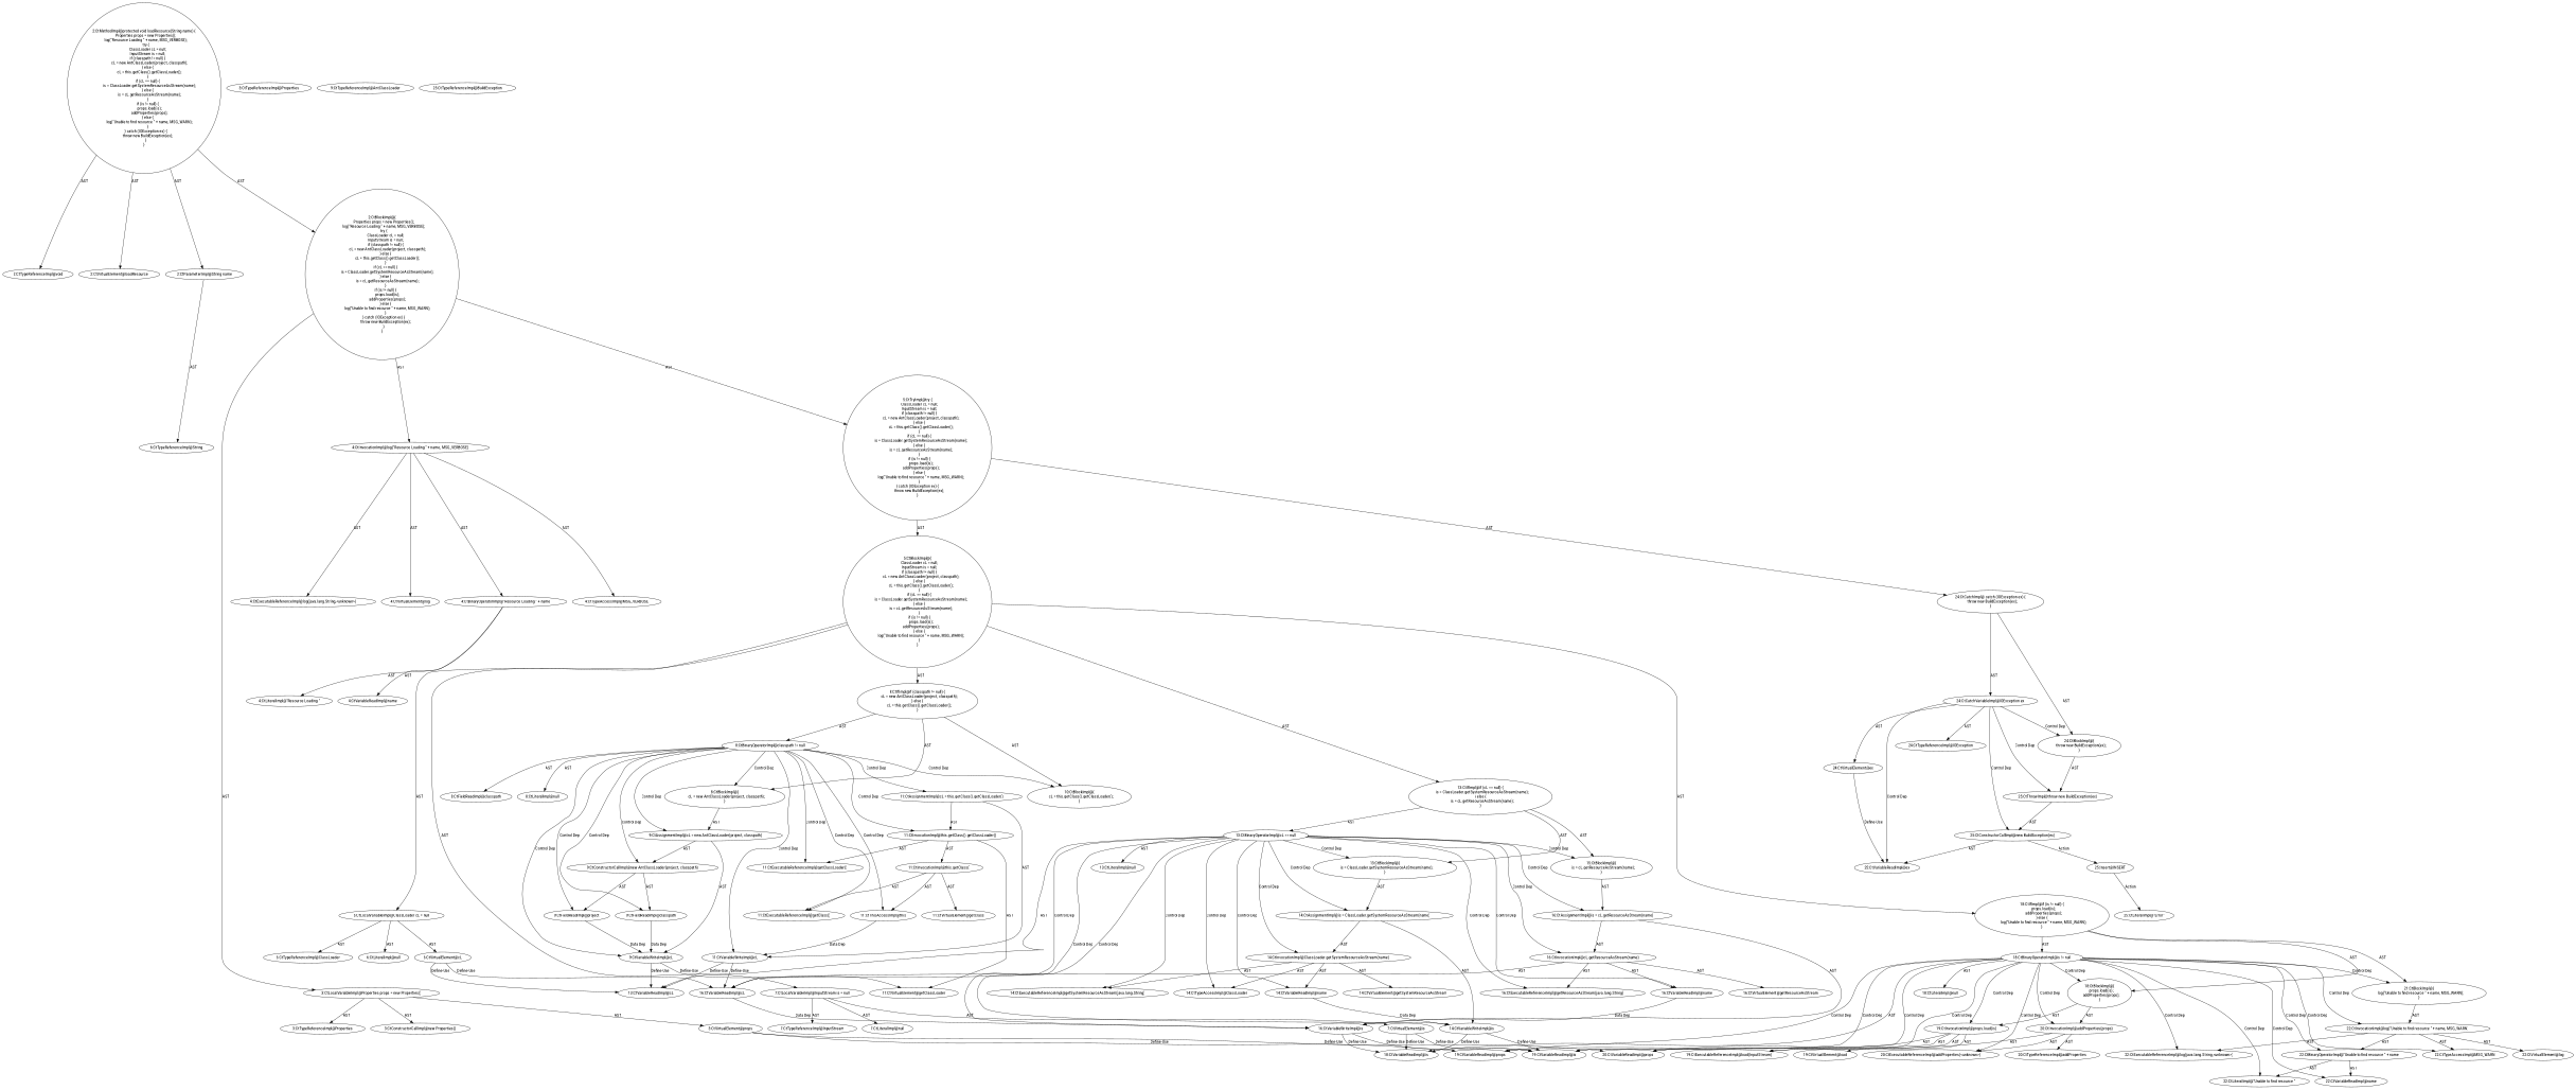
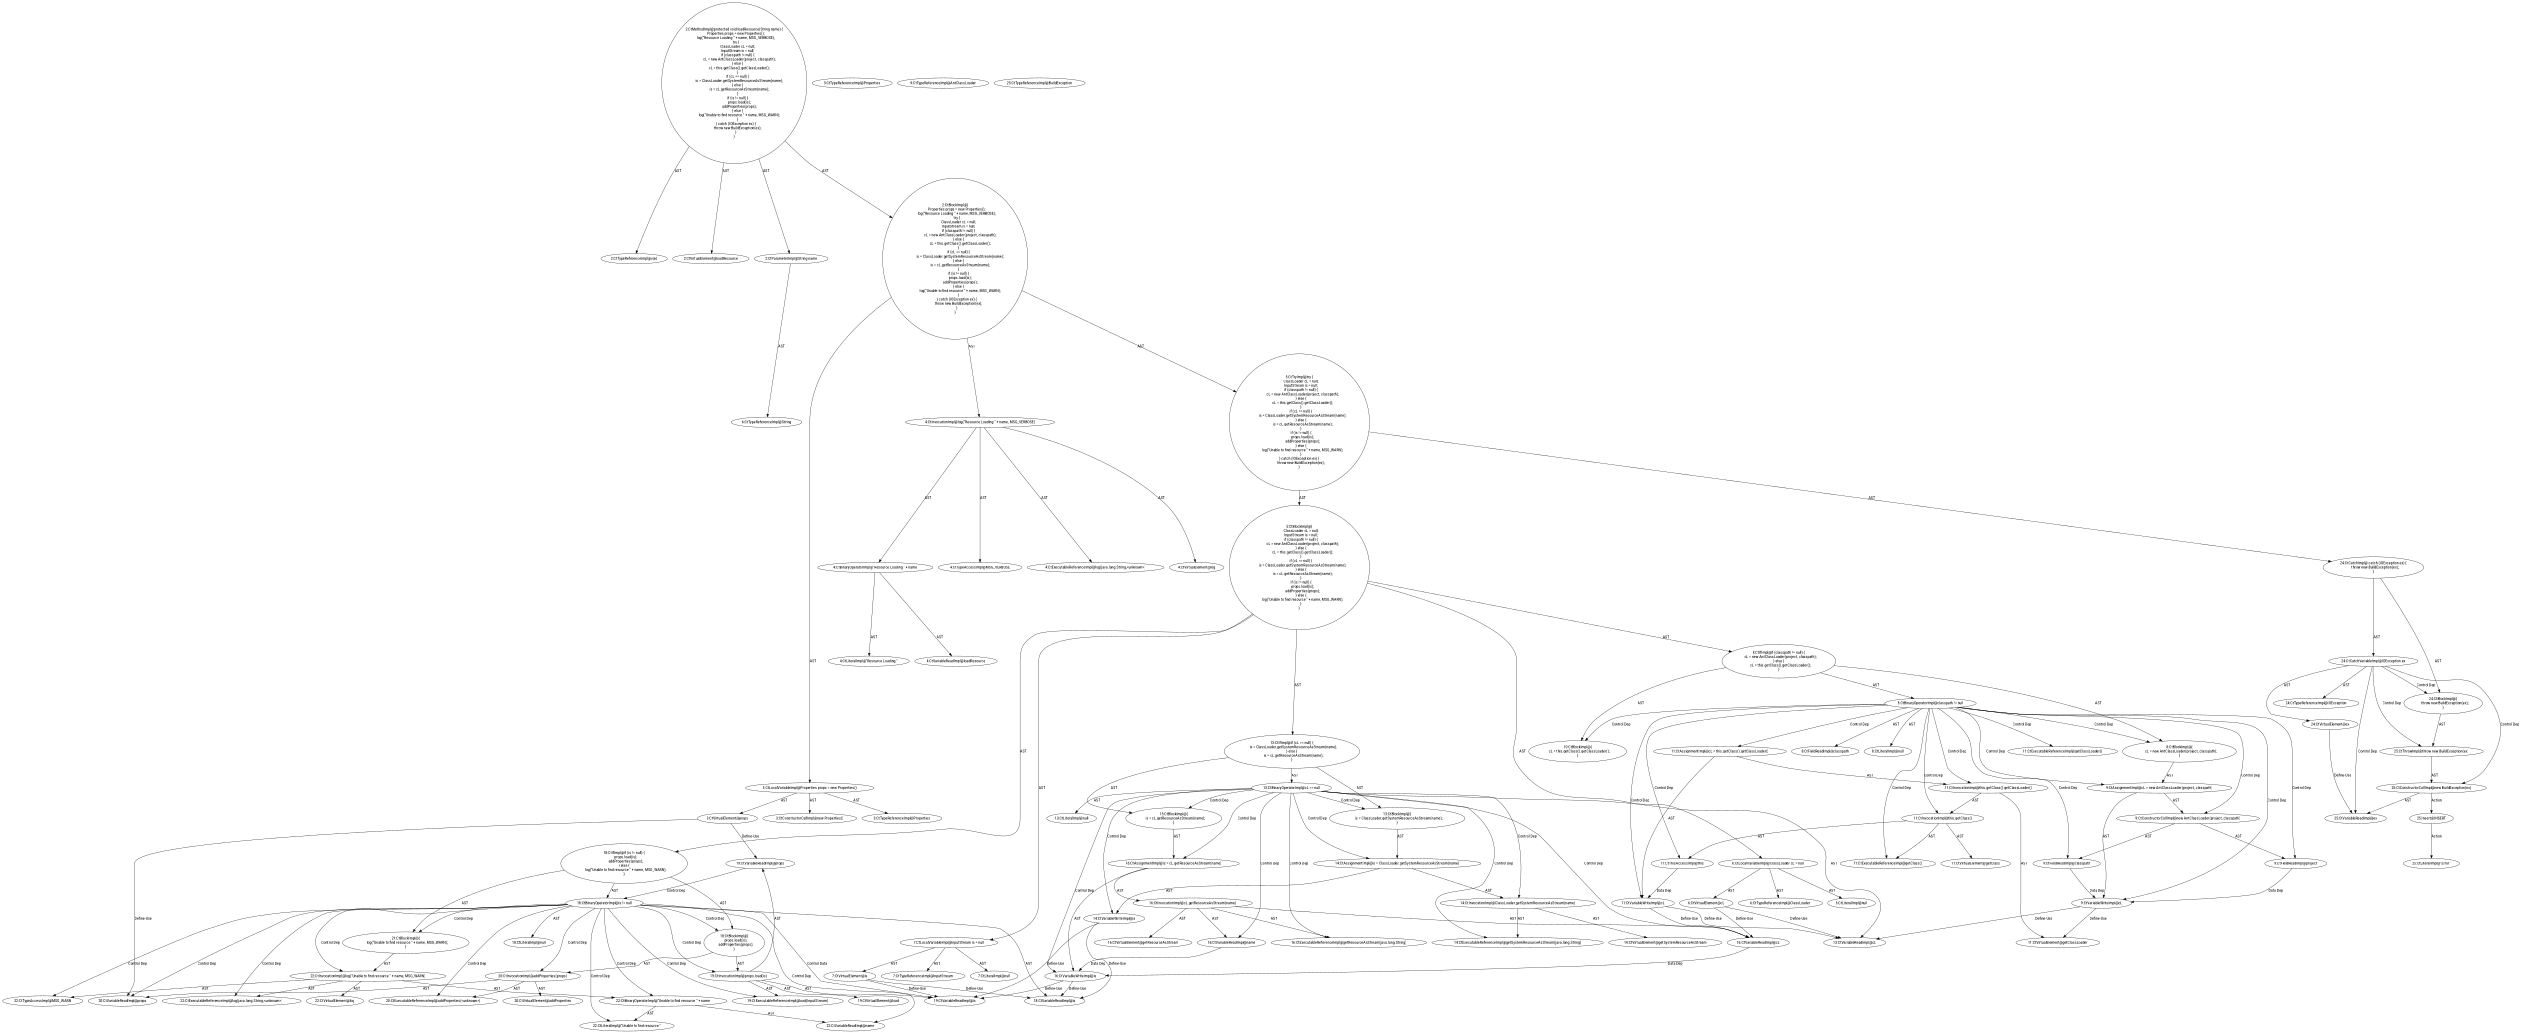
  digraph {
    fontname="Roboto Condensed"
    node [fontname="Roboto Condensed" shape=ellipse]
    edge [fontname="Roboto Condensed"]
    n1 [label="2:CtTypeReferenceImpl@void"]
    n2 [label="2:CtVirtualElement@loadResource"]
    n3 [label="2:CtParameterImpl@String name"]
    n4 [label="6:CtTypeReferenceImpl@String"]
    n5 [label="3:CtTypeReferenceImpl@Properties"]
    n6 [label="3:CtTypeReferenceImpl@Properties"]
    n7 [label="3:CtConstructorCallImpl@new Properties()"]
    n8 [label="3:CtVirtualElement@props"]
    n9 [label="19:CtVariableReadImpl@props"]
    n10 [label="20:CtVariableReadImpl@props"]
    n11 [label="3:CtLocalVariableImpl@Properties props = new Properties()"]
    n12 [label="4:CtExecutableReferenceImpl@log(java.lang.String,<unknown>)"]
    n13 [label="4:CtVirtualElement@log"]
    n14 [label="4:CtLiteralImpl@\"Resource Loading \""]
-   n15 [label="4:CtVariableReadImpl@name"]
+   n15 [label="4:CtVariableReadImpl@loadResource"]
    n16 [label="4:CtBinaryOperatorImpl@\"Resource Loading \" + name"]
    n17 [label="4:CtTypeAccessImpl@MSG_VERBOSE"]
    n18 [label="4:CtInvocationImpl@log(\"Resource Loading \" + name, MSG_VERBOSE)"]
    n19 [label="6:CtTypeReferenceImpl@ClassLoader"]
    n20 [label="6:CtLiteralImpl@null"]
    n21 [label="6:CtVirtualElement@cL"]
    n22 [label="13:CtVariableReadImpl@cL"]
    n23 [label="16:CtVariableReadImpl@cL"]
    n24 [label="16:CtVariableWriteImpl@is"]
    n25 [label="6:CtLocalVariableImpl@ClassLoader cL = null"]
    n26 [label="7:CtTypeReferenceImpl@InputStream"]
    n27 [label="7:CtLiteralImpl@null"]
    n28 [label="7:CtVirtualElement@is"]
    n29 [label="18:CtVariableReadImpl@is"]
    n30 [label="19:CtVariableReadImpl@is"]
    n31 [label="7:CtLocalVariableImpl@InputStream is = null"]
    n32 [label="8:CtFieldReadImpl@classpath"]
    n33 [label="8:CtLiteralImpl@null"]
    n34 [label="8:CtBinaryOperatorImpl@classpath != null"]
    n35 [label="9:CtVariableWriteImpl@cL"]
    n36 [label="9:CtFieldReadImpl@project"]
    n37 [label="9:CtFieldReadImpl@classpath"]
    n38 [label="9:CtConstructorCallImpl@new AntClassLoader(project, classpath)"]
    n39 [label="9:CtAssignmentImpl@cL = new AntClassLoader(project, classpath)"]
    n40 [label="8:CtBlockImpl@\{\n    cL = new AntClassLoader(project, classpath);\n\}"]
    n41 [label="11:CtVariableWriteImpl@cL"]
    n42 [label="11:CtExecutableReferenceImpl@getClassLoader()"]
    n43 [label="11:CtExecutableReferenceImpl@getClass()"]
    n44 [label="11:CtThisAccessImpl@this"]
    n45 [label="11:CtInvocationImpl@this.getClass()"]
    n46 [label="11:CtInvocationImpl@this.getClass().getClassLoader()"]
    n47 [label="11:CtAssignmentImpl@cL = this.getClass().getClassLoader()"]
    n48 [label="10:CtBlockImpl@\{\n    cL = this.getClass().getClassLoader();\n\}"]
    n49 [label="11:CtVirtualElement@getClassLoader"]
    n50 [label="11:CtVirtualElement@getClass"]
    n51 [label="9:CtTypeReferenceImpl@AntClassLoader"]
    n52 [label="8:CtIfImpl@if (classpath != null) \{\n    cL = new AntClassLoader(project, classpath);\n\} else \{\n    cL = this.getClass().getClassLoader();\n\}"]
    n53 [label="13:CtLiteralImpl@null"]
    n54 [label="13:CtBinaryOperatorImpl@cL == null"]
    n55 [label="14:CtVariableWriteImpl@is"]
    n56 [label="14:CtExecutableReferenceImpl@getSystemResourceAsStream(java.lang.String)"]
-   n57 [label="14:CtTypeAccessImpl@ClassLoader"]
-   n58 [label="14:CtVariableReadImpl@name"]
    n59 [label="14:CtInvocationImpl@ClassLoader.getSystemResourceAsStream(name)"]
    n60 [label="14:CtAssignmentImpl@is = ClassLoader.getSystemResourceAsStream(name)"]
    n61 [label="13:CtBlockImpl@\{\n    is = ClassLoader.getSystemResourceAsStream(name);\n\}"]
    n62 [label="16:CtExecutableReferenceImpl@getResourceAsStream(java.lang.String)"]
    n63 [label="16:CtVariableReadImpl@name"]
    n64 [label="16:CtInvocationImpl@cL.getResourceAsStream(name)"]
    n65 [label="16:CtAssignmentImpl@is = cL.getResourceAsStream(name)"]
    n66 [label="15:CtBlockImpl@\{\n    is = cL.getResourceAsStream(name);\n\}"]
    n67 [label="14:CtVirtualElement@getSystemResourceAsStream"]
    n68 [label="16:CtVirtualElement@getResourceAsStream"]
    n69 [label="13:CtIfImpl@if (cL == null) \{\n    is = ClassLoader.getSystemResourceAsStream(name);\n\} else \{\n    is = cL.getResourceAsStream(name);\n\}"]
    n70 [label="18:CtLiteralImpl@null"]
    n71 [label="18:CtBinaryOperatorImpl@is != null"]
    n72 [label="19:CtExecutableReferenceImpl@load(InputStream)"]
    n73 [label="19:CtInvocationImpl@props.load(is)"]
    n74 [label="20:CtExecutableReferenceImpl@addProperties(<unknown>)"]
    n75 [label="20:CtInvocationImpl@addProperties(props)"]
    n76 [label="18:CtBlockImpl@\{\n    props.load(is);\n    addProperties(props);\n\}"]
    n77 [label="22:CtExecutableReferenceImpl@log(java.lang.String,<unknown>)"]
    n78 [label="22:CtLiteralImpl@\"Unable to find resource \""]
    n79 [label="22:CtVariableReadImpl@name"]
    n80 [label="22:CtBinaryOperatorImpl@\"Unable to find resource \" + name"]
    n81 [label="22:CtTypeAccessImpl@MSG_WARN"]
    n82 [label="22:CtInvocationImpl@log(\"Unable to find resource \" + name, MSG_WARN)"]
    n83 [label="21:CtBlockImpl@\{\n    log(\"Unable to find resource \" + name, MSG_WARN);\n\}"]
    n84 [label="19:CtVirtualElement@load"]
-   n85 [label="20:CtTypeReferenceImpl@addProperties"]
+   n85 [label="20:CtVirtualElement@addProperties"]
    n86 [label="22:CtVirtualElement@log"]
    n87 [label="18:CtIfImpl@if (is != null) \{\n    props.load(is);\n    addProperties(props);\n\} else \{\n    log(\"Unable to find resource \" + name, MSG_WARN);\n\}"]
    n88 [label="5:CtBlockImpl@\{\n    ClassLoader cL = null;\n    InputStream is = null;\n    if (classpath != null) \{\n        cL = new AntClassLoader(project, classpath);\n    \} else \{\n        cL = this.getClass().getClassLoader();\n    \}\n    if (cL == null) \{\n        is = ClassLoader.getSystemResourceAsStream(name);\n    \} else \{\n        is = cL.getResourceAsStream(name);\n    \}\n    if (is != null) \{\n        props.load(is);\n        addProperties(props);\n    \} else \{\n        log(\"Unable to find resource \" + name, MSG_WARN);\n    \}\n\}"]
    n89 [label="24:CtVirtualElement@ex"]
    n90 [label="25:CtVariableReadImpl@ex"]
    n91 [label="24:CtTypeReferenceImpl@IOException"]
    n92 [label="24:CtCatchVariableImpl@IOException ex"]
    n93 [label="25:CtConstructorCallImpl@new BuildException(ex)"]
    n94 [label="25:CtThrowImpl@throw new BuildException(ex)"]
    n95 [label="24:CtBlockImpl@\{\n    throw new BuildException(ex);\n\}"]
    n96 [label="25:Insert@INSERT"]
    n97 [label="25:CtTypeReferenceImpl@BuildException"]
    n98 [label="25:CtLiteralImpl@\"Error\""]
    n99 [label="24:CtCatchImpl@ catch (IOException ex) \{\n    throw new BuildException(ex);\n\}"]
    n100 [label="5:CtTryImpl@try \{\n    ClassLoader cL = null;\n    InputStream is = null;\n    if (classpath != null) \{\n        cL = new AntClassLoader(project, classpath);\n    \} else \{\n        cL = this.getClass().getClassLoader();\n    \}\n    if (cL == null) \{\n        is = ClassLoader.getSystemResourceAsStream(name);\n    \} else \{\n        is = cL.getResourceAsStream(name);\n    \}\n    if (is != null) \{\n        props.load(is);\n        addProperties(props);\n    \} else \{\n        log(\"Unable to find resource \" + name, MSG_WARN);\n    \}\n\} catch (IOException ex) \{\n    throw new BuildException(ex);\n\}"]
    n101 [label="2:CtBlockImpl@\{\n    Properties props = new Properties();\n    log(\"Resource Loading \" + name, MSG_VERBOSE);\n    try \{\n        ClassLoader cL = null;\n        InputStream is = null;\n        if (classpath != null) \{\n            cL = new AntClassLoader(project, classpath);\n        \} else \{\n            cL = this.getClass().getClassLoader();\n        \}\n        if (cL == null) \{\n            is = ClassLoader.getSystemResourceAsStream(name);\n        \} else \{\n            is = cL.getResourceAsStream(name);\n        \}\n        if (is != null) \{\n            props.load(is);\n            addProperties(props);\n        \} else \{\n            log(\"Unable to find resource \" + name, MSG_WARN);\n        \}\n    \} catch (IOException ex) \{\n        throw new BuildException(ex);\n    \}\n\}"]
    n102 [label="2:CtMethodImpl@protected void loadResource(String name) \{\n    Properties props = new Properties();\n    log(\"Resource Loading \" + name, MSG_VERBOSE);\n    try \{\n        ClassLoader cL = null;\n        InputStream is = null;\n        if (classpath != null) \{\n            cL = new AntClassLoader(project, classpath);\n        \} else \{\n            cL = this.getClass().getClassLoader();\n        \}\n        if (cL == null) \{\n            is = ClassLoader.getSystemResourceAsStream(name);\n        \} else \{\n            is = cL.getResourceAsStream(name);\n        \}\n        if (is != null) \{\n            props.load(is);\n            addProperties(props);\n        \} else \{\n            log(\"Unable to find resource \" + name, MSG_WARN);\n        \}\n    \} catch (IOException ex) \{\n        throw new BuildException(ex);\n    \}\n\}"]
    n3 -> n4 [label=AST]
    n8 -> n9 [label="Define-Use"]
    n8 -> n10 [label="Define-Use"]
    n11 -> n5 [label=AST]
    n11 -> n7 [label=AST]
    n11 -> n8 [label=AST]
    n16 -> n14 [label=AST]
    n16 -> n15 [label=AST]
    n18 -> n12 [label=AST]
    n18 -> n13 [label=AST]
    n18 -> n16 [label=AST]
    n18 -> n17 [label=AST]
    n21 -> n22 [label="Define-Use"]
    n21 -> n23 [label="Define-Use"]
    n23 -> n24 [label="Data Dep"]
    n24 -> n29 [label="Define-Use"]
    n24 -> n30 [label="Define-Use"]
    n25 -> n19 [label=AST]
    n25 -> n20 [label=AST]
    n25 -> n21 [label=AST]
    n28 -> n29 [label="Define-Use"]
    n28 -> n30 [label="Define-Use"]
    n31 -> n26 [label=AST]
    n31 -> n27 [label=AST]
    n31 -> n28 [label=AST]
    n34 -> n32 [label=AST]
    n34 -> n33 [label=AST]
    n34 -> n35 [label="Control Dep"]
    n34 -> n36 [label="Control Dep"]
    n34 -> n37 [label="Control Dep"]
    n34 -> n38 [label="Control Dep"]
    n34 -> n39 [label="Control Dep"]
    n34 -> n40 [label="Control Dep"]
    n34 -> n41 [label="Control Dep"]
    n34 -> n42 [label="Control Dep"]
    n34 -> n43 [label="Control Dep"]
    n34 -> n44 [label="Control Dep"]
+   n34 -> n45 [label="Control Dep"]
    n34 -> n46 [label="Control Dep"]
    n34 -> n47 [label="Control Dep"]
    n34 -> n48 [label="Control Dep"]
    n35 -> n22 [label="Define-Use"]
    n35 -> n49 [label="Define-Use"]
    n36 -> n35 [label="Data Dep"]
    n37 -> n35 [label="Data Dep"]
    n38 -> n36 [label=AST]
    n38 -> n37 [label=AST]
    n39 -> n35 [label=AST]
    n39 -> n38 [label=AST]
    n40 -> n39 [label=AST]
    n41 -> n22 [label="Define-Use"]
    n41 -> n23 [label="Define-Use"]
    n44 -> n41 [label="Data Dep"]
    n45 -> n43 [label=AST]
    n45 -> n44 [label=AST]
    n45 -> n50 [label=AST]
-   n46 -> n42 [label=AST]
    n46 -> n45 [label=AST]
    n46 -> n49 [label=AST]
    n47 -> n41 [label=AST]
    n47 -> n46 [label=AST]
    n52 -> n34 [label=AST]
    n52 -> n40 [label=AST]
    n52 -> n48 [label=AST]
    n54 -> n22 [label=AST]
    n54 -> n23 [label="Control Dep"]
    n54 -> n24 [label="Control Dep"]
    n54 -> n53 [label=AST]
    n54 -> n55 [label="Control Dep"]
    n54 -> n56 [label="Control Dep"]
-   n54 -> n57 [label="Control Dep"]
-   n54 -> n58 [label="Control Dep"]
    n54 -> n59 [label="Control Dep"]
    n54 -> n60 [label="Control Dep"]
    n54 -> n61 [label="Control Dep"]
    n54 -> n62 [label="Control Dep"]
    n54 -> n63 [label="Control Dep"]
-   n54 -> n64 [label="Control Dep"]
    n54 -> n65 [label="Control Dep"]
    n54 -> n66 [label="Control Dep"]
    n55 -> n29 [label="Define-Use"]
    n55 -> n30 [label="Define-Use"]
-   n58 -> n55 [label="Data Dep"]
    n59 -> n56 [label=AST]
-   n59 -> n57 [label=AST]
-   n59 -> n58 [label=AST]
    n59 -> n67 [label=AST]
    n60 -> n55 [label=AST]
    n60 -> n59 [label=AST]
    n61 -> n60 [label=AST]
    n63 -> n24 [label="Data Dep"]
    n64 -> n23 [label=AST]
    n64 -> n62 [label=AST]
    n64 -> n63 [label=AST]
    n64 -> n68 [label=AST]
    n65 -> n24 [label=AST]
    n65 -> n64 [label=AST]
    n66 -> n65 [label=AST]
    n69 -> n54 [label=AST]
    n69 -> n61 [label=AST]
    n69 -> n66 [label=AST]
-   n71 -> n9 [label="Control Dep"]
+   n9 -> n71 [label="Control Dep"]
    n71 -> n10 [label="Control Dep"]
    n71 -> n29 [label=AST]
-   n71 -> n30 [label="Control Dep"]
+   n71 -> n30 [label="Control Data"]
    n71 -> n70 [label=AST]
    n71 -> n72 [label="Control Dep"]
    n71 -> n73 [label="Control Dep"]
    n71 -> n74 [label="Control Dep"]
    n71 -> n75 [label="Control Dep"]
    n71 -> n76 [label="Control Dep"]
    n71 -> n77 [label="Control Dep"]
    n71 -> n78 [label="Control Dep"]
    n71 -> n79 [label="Control Dep"]
    n71 -> n80 [label="Control Dep"]
    n71 -> n81 [label="Control Dep"]
    n71 -> n82 [label="Control Dep"]
    n71 -> n83 [label="Control Dep"]
    n73 -> n9 [label=AST]
    n73 -> n30 [label=AST]
    n73 -> n72 [label=AST]
    n73 -> n84 [label=AST]
    n75 -> n10 [label=AST]
    n75 -> n74 [label=AST]
    n75 -> n85 [label=AST]
    n76 -> n73 [label=AST]
    n76 -> n75 [label=AST]
    n80 -> n78 [label=AST]
    n80 -> n79 [label=AST]
    n82 -> n77 [label=AST]
    n82 -> n80 [label=AST]
    n82 -> n81 [label=AST]
    n82 -> n86 [label=AST]
    n83 -> n82 [label=AST]
    n87 -> n71 [label=AST]
    n87 -> n76 [label=AST]
    n87 -> n83 [label=AST]
    n88 -> n25 [label=AST]
    n88 -> n31 [label=AST]
    n88 -> n52 [label=AST]
    n88 -> n69 [label=AST]
    n88 -> n87 [label=AST]
    n89 -> n90 [label="Define-Use"]
    n92 -> n89 [label=AST]
    n92 -> n90 [label="Control Dep"]
    n92 -> n91 [label=AST]
    n92 -> n93 [label="Control Dep"]
    n92 -> n94 [label="Control Dep"]
    n92 -> n95 [label="Control Dep"]
    n93 -> n90 [label=AST]
    n93 -> n96 [label=Action]
    n94 -> n93 [label=AST]
    n95 -> n94 [label=AST]
    n96 -> n98 [label=Action]
    n99 -> n92 [label=AST]
    n99 -> n95 [label=AST]
    n100 -> n88 [label=AST]
    n100 -> n99 [label=AST]
    n101 -> n11 [label=AST]
    n101 -> n18 [label=AST]
    n101 -> n100 [label=AST]
    n102 -> n1 [label=AST]
    n102 -> n2 [label=AST]
    n102 -> n3 [label=AST]
    n102 -> n101 [label=AST]
  }
